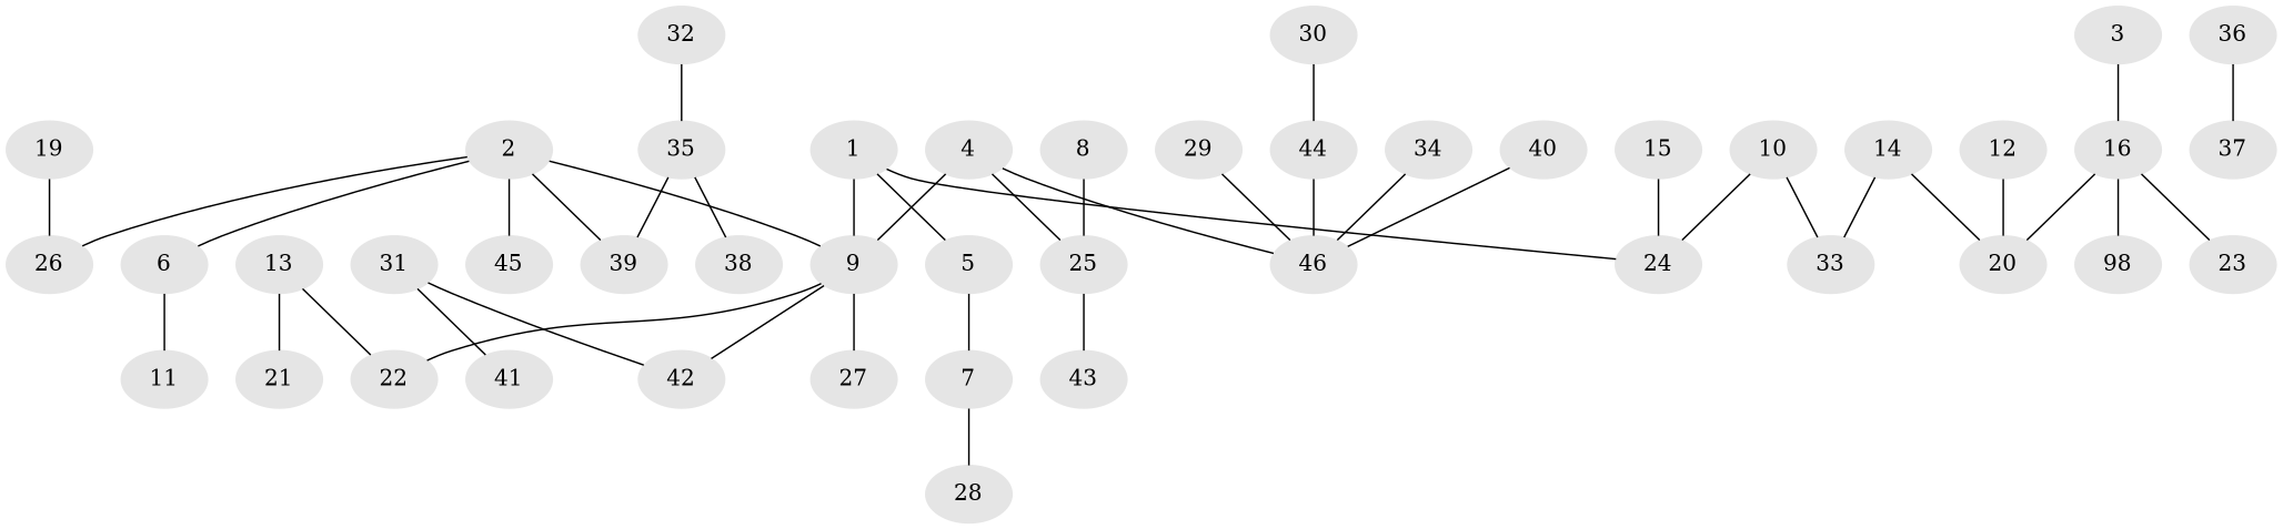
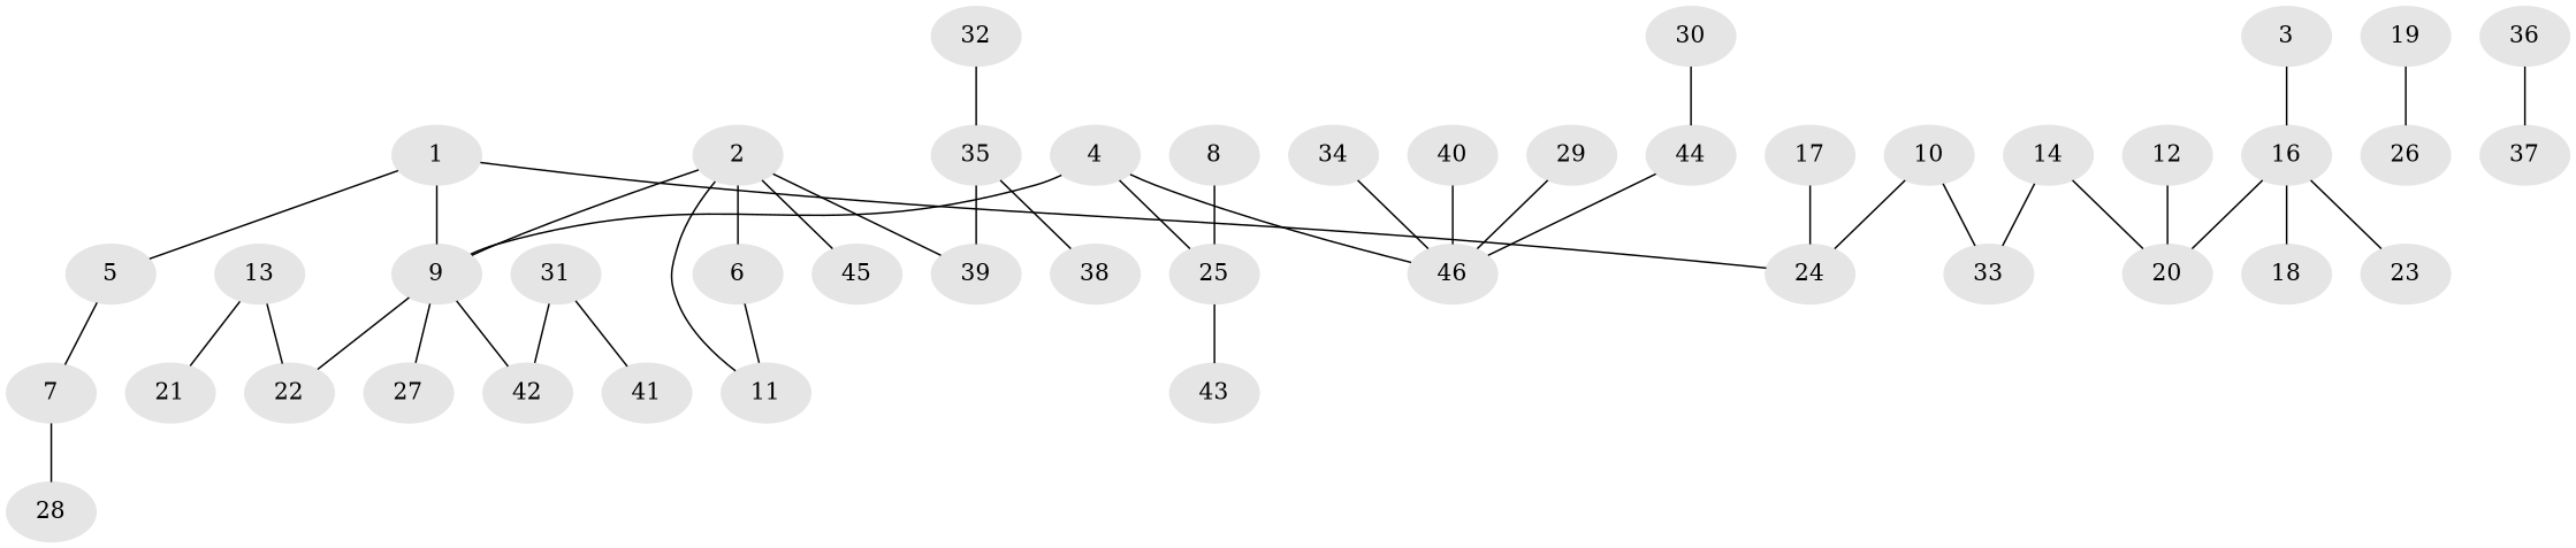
  graph {
    node [color=gray90 style=filled]
    edge [weight=1.0]
    1
    5
    9
    24
    7
    22
    27
    42
    2
    6
    26
    39
    45
    11
    3
    16
    20
-   18 [label=98]
+   18
    23
    4
    25
    46
    43
    28
    8
    10
    33
    12
    13
    21
    14
    36
    37
-   15
+   15 [label=17]
    19
    29
    30
    44
    31
    41
    32
    35
    38
    34
    40
    1 -- 5
    1 -- 9
    1 -- 24
    5 -- 7
    9 -- 22
    9 -- 27
    9 -- 42
    7 -- 28
    2 -- 9
    2 -- 6
-   2 -- 26
+   2 -- 11
    2 -- 39
    2 -- 45
    6 -- 11
    3 -- 16
    16 -- 20
    16 -- 18
    16 -- 23
    4 -- 9
    4 -- 25
    4 -- 46
    25 -- 43
    8 -- 25
    10 -- 24
    10 -- 33
    12 -- 20
    13 -- 22
    13 -- 21
    14 -- 20
    14 -- 33
    36 -- 37
    15 -- 24
    19 -- 26
    29 -- 46
    30 -- 44
    44 -- 46
    31 -- 42
    31 -- 41
    32 -- 35
    35 -- 39
    35 -- 38
    34 -- 46
    40 -- 46
  }
